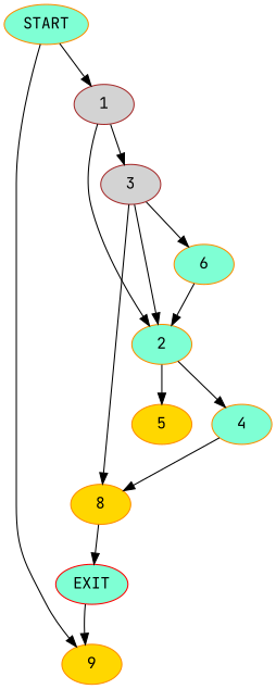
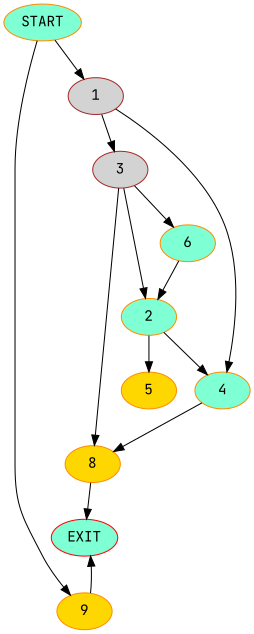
  digraph {
    fontname="JetBrains Mono"
    node [color=darkorange fillcolor=aquamarine fontname="JetBrains Mono" style=filled]
    edge [fontname="JetBrains Mono"]
    n1 [label=START]
    1 [color=brown fillcolor=lightgrey]
    n3 [fillcolor=gold label=9]
    2
    3 [color=brown fillcolor=lightgrey]
    n6 [color=red label=EXIT]
    4
    5 [fillcolor=gold]
    6
    8 [fillcolor=gold]
    n1 -> 1
    n1 -> n3
-   1 -> 2
+   1 -> 4
    1 -> 3
-   n6 -> n3
+   n3 -> n6
    2 -> 4
    2 -> 5
    3 -> 2
    3 -> 6
    3 -> 8
    4 -> 8
    6 -> 2
    8 -> n6
  }
